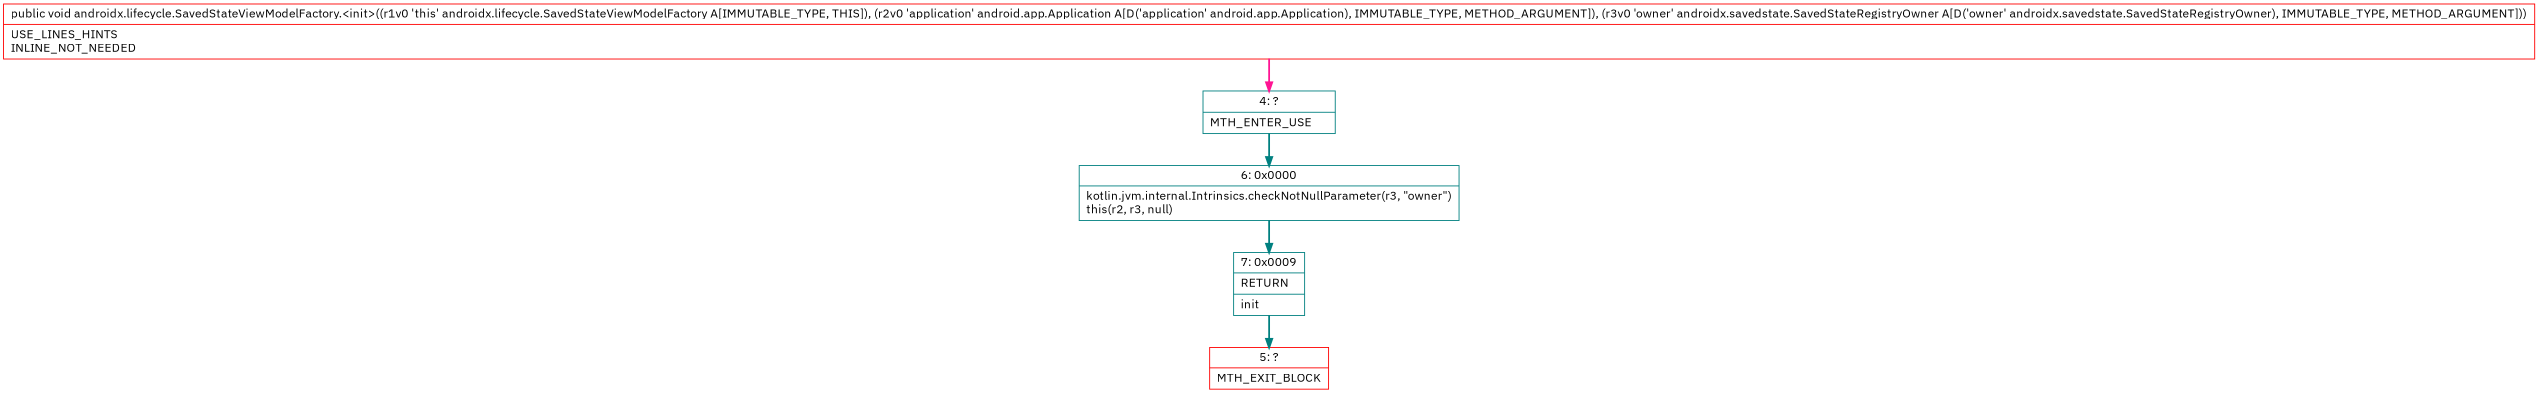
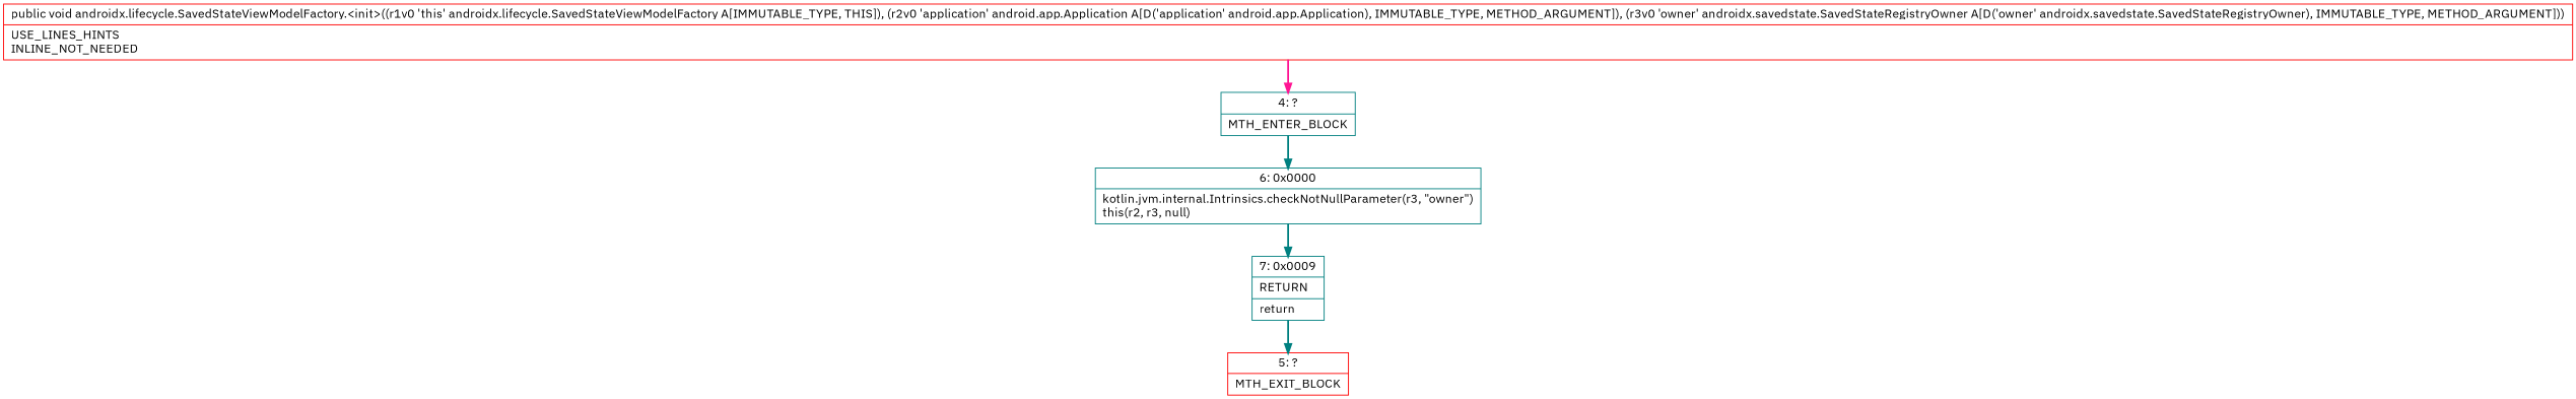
  digraph {
    fontname="IBM Plex Sans"
    node [color=teal fontname="IBM Plex Sans" shape=record]
    edge [color=teal fontname="IBM Plex Sans" style=bold]
-   n1 [label="{4\:\ ?|MTH_ENTER_USE\l}"]
+   n1 [label="{4\:\ ?|MTH_ENTER_BLOCK\l}"]
    n2 [label="{6\:\ 0x0000|kotlin.jvm.internal.Intrinsics.checkNotNullParameter(r3, \"owner\")\lthis(r2, r3, null)\l}"]
-   n3 [label="{7\:\ 0x0009|RETURN\l|init\l}"]
+   n3 [label="{7\:\ 0x0009|RETURN\l|return\l}"]
    n4 [color=red label="{5\:\ ?|MTH_EXIT_BLOCK\l}"]
    n5 [color=red label="{public void androidx.lifecycle.SavedStateViewModelFactory.\<init\>((r1v0 'this' androidx.lifecycle.SavedStateViewModelFactory A[IMMUTABLE_TYPE, THIS]), (r2v0 'application' android.app.Application A[D('application' android.app.Application), IMMUTABLE_TYPE, METHOD_ARGUMENT]), (r3v0 'owner' androidx.savedstate.SavedStateRegistryOwner A[D('owner' androidx.savedstate.SavedStateRegistryOwner), IMMUTABLE_TYPE, METHOD_ARGUMENT]))  | USE_LINES_HINTS\lINLINE_NOT_NEEDED\l}"]
    n1 -> n2
    n2 -> n3
    n3 -> n4
    n5 -> n1 [color=deeppink]
  }
